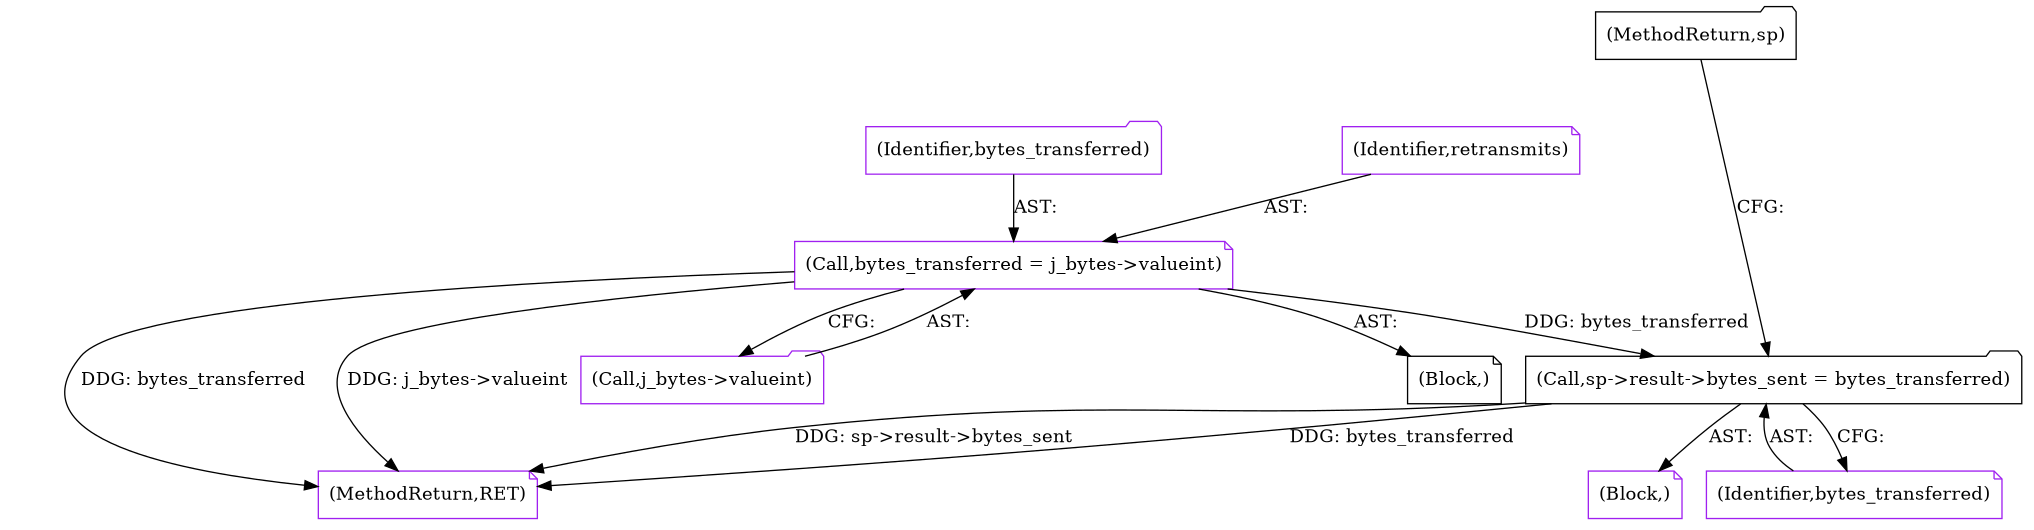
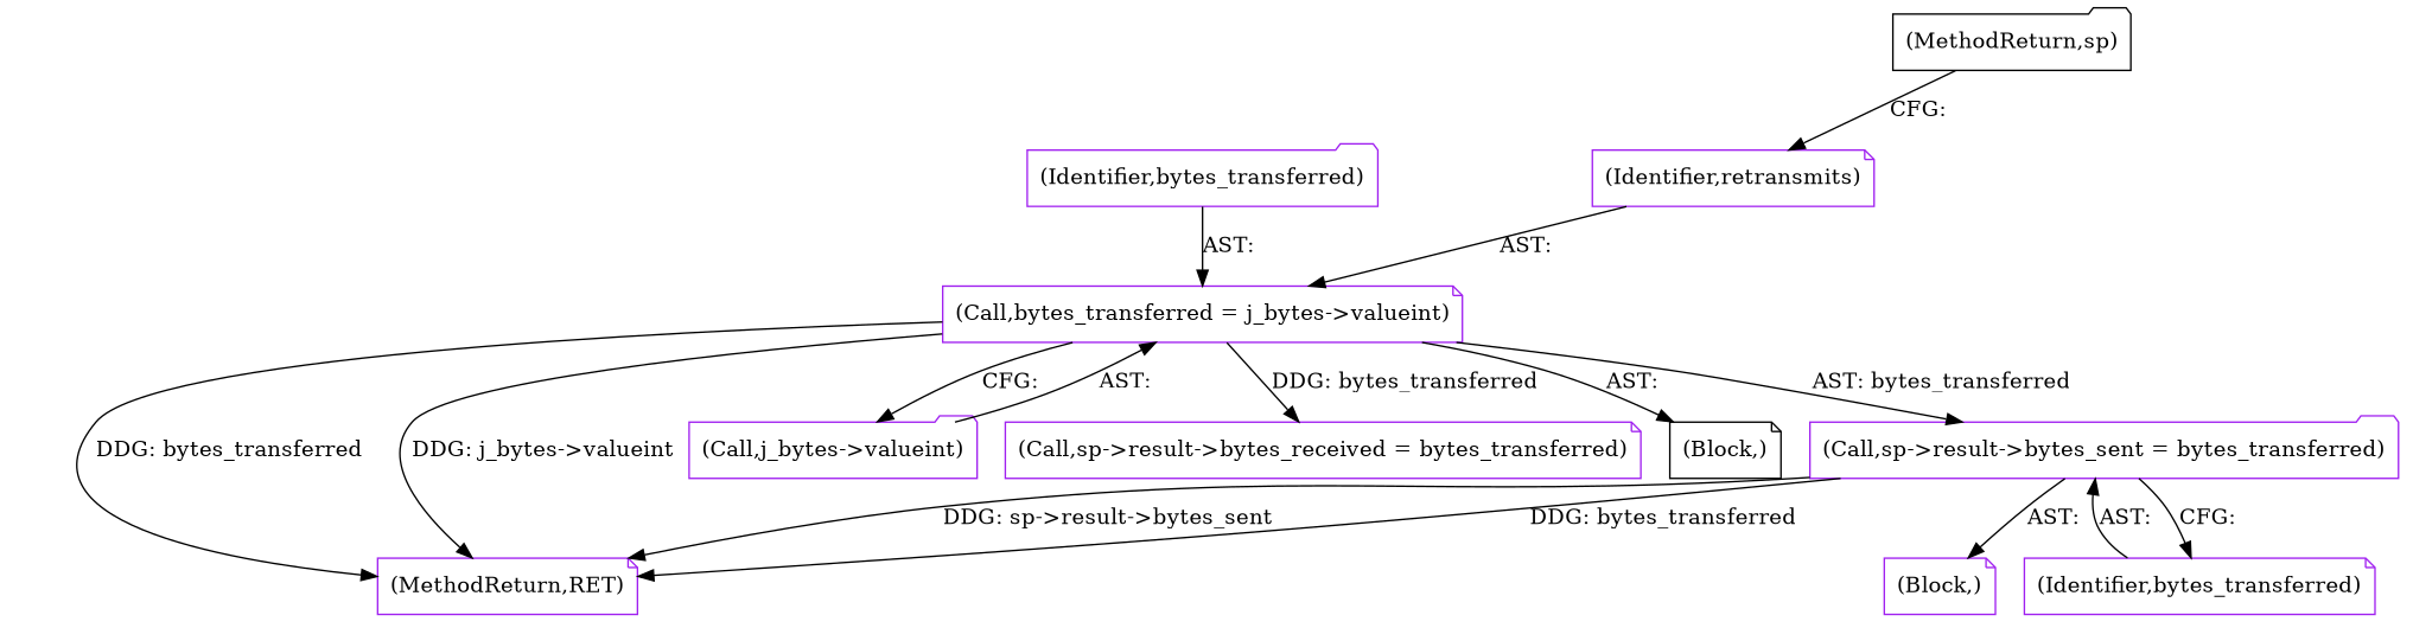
  digraph {
    node [color=purple shape=note]
-   n1 [color=black label="(Call,sp->result->bytes_sent = bytes_transferred)" shape=folder]
+   n1 [label="(Call,sp->result->bytes_sent = bytes_transferred)" shape=folder]
    n2 [label="(Identifier,bytes_transferred)"]
    n3 [label="(MethodReturn,RET)"]
    n4 [label="(Block,)"]
    n5 [label="(Call,bytes_transferred = j_bytes->valueint)"]
    n6 [label="(Call,j_bytes->valueint)" shape=folder]
+   n7 [label="(Call,sp->result->bytes_received = bytes_transferred)"]
    n8 [color=black label="(Block,)"]
    n9 [color=black label="(MethodReturn,sp)" shape=folder]
    n10 [label="(Identifier,bytes_transferred)" shape=folder]
    n11 [label="(Identifier,retransmits)"]
    n1 -> n2 [label="CFG: "]
    n1 -> n3 [label="DDG: bytes_transferred"]
    n1 -> n3 [label="DDG: sp->result->bytes_sent"]
    n1 -> n4 [label="AST: "]
    n2 -> n1 [label="AST: "]
-   n5 -> n1 [label="DDG: bytes_transferred"]
+   n5 -> n1 [label="AST: bytes_transferred"]
    n5 -> n3 [label="DDG: bytes_transferred"]
    n5 -> n3 [label="DDG: j_bytes->valueint"]
    n5 -> n6 [label="CFG: "]
+   n5 -> n7 [label="DDG: bytes_transferred"]
    n5 -> n8 [label="AST: "]
    n6 -> n5 [label="AST: "]
-   n9 -> n1 [label="CFG: "]
+   n9 -> n11 [label="CFG: "]
    n10 -> n5 [label="AST: "]
    n11 -> n5 [label="AST: "]
  }
